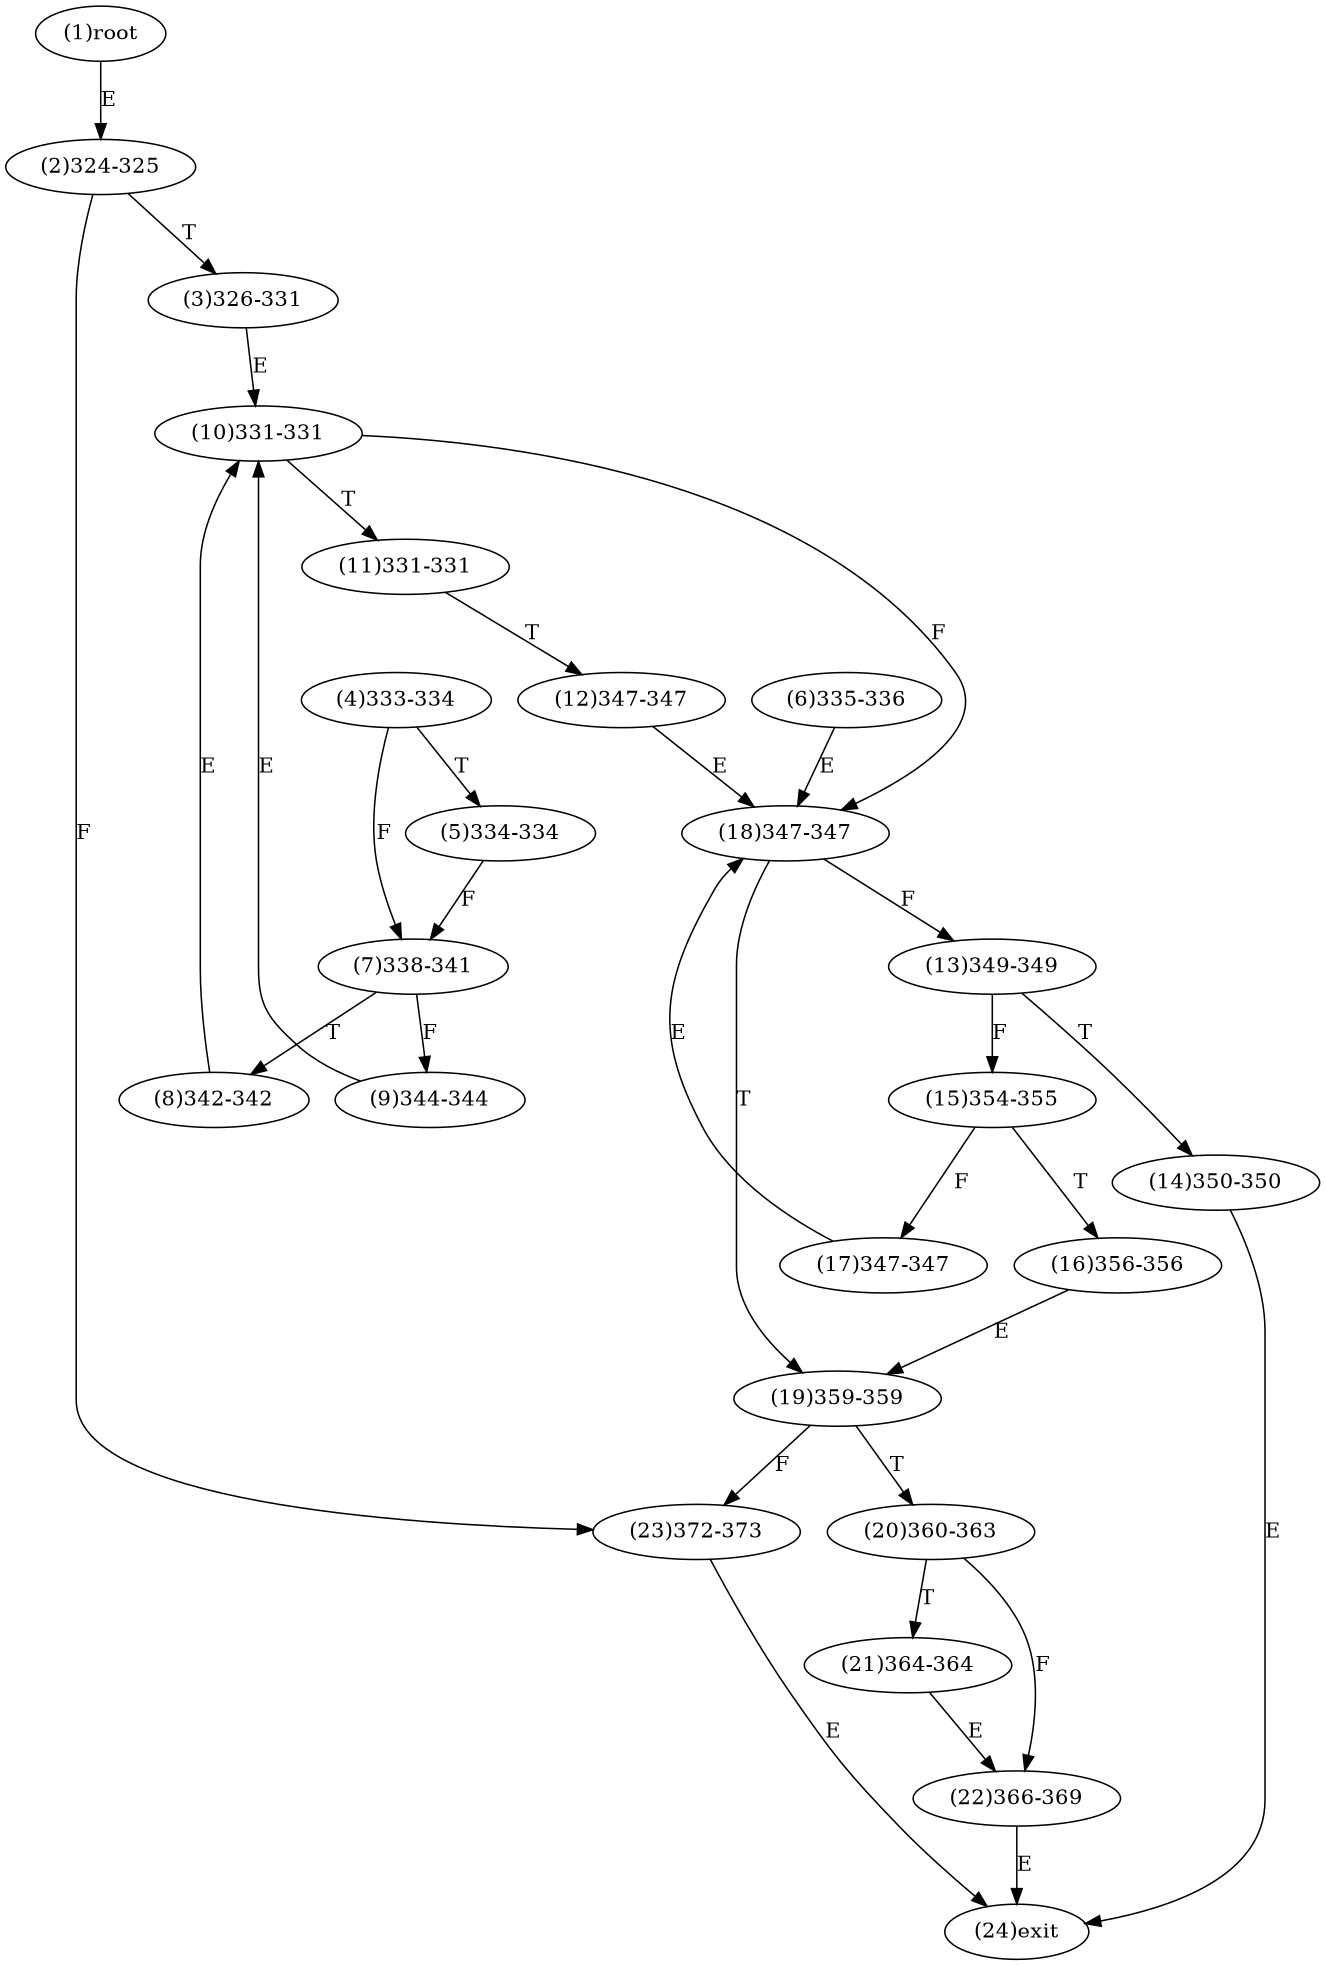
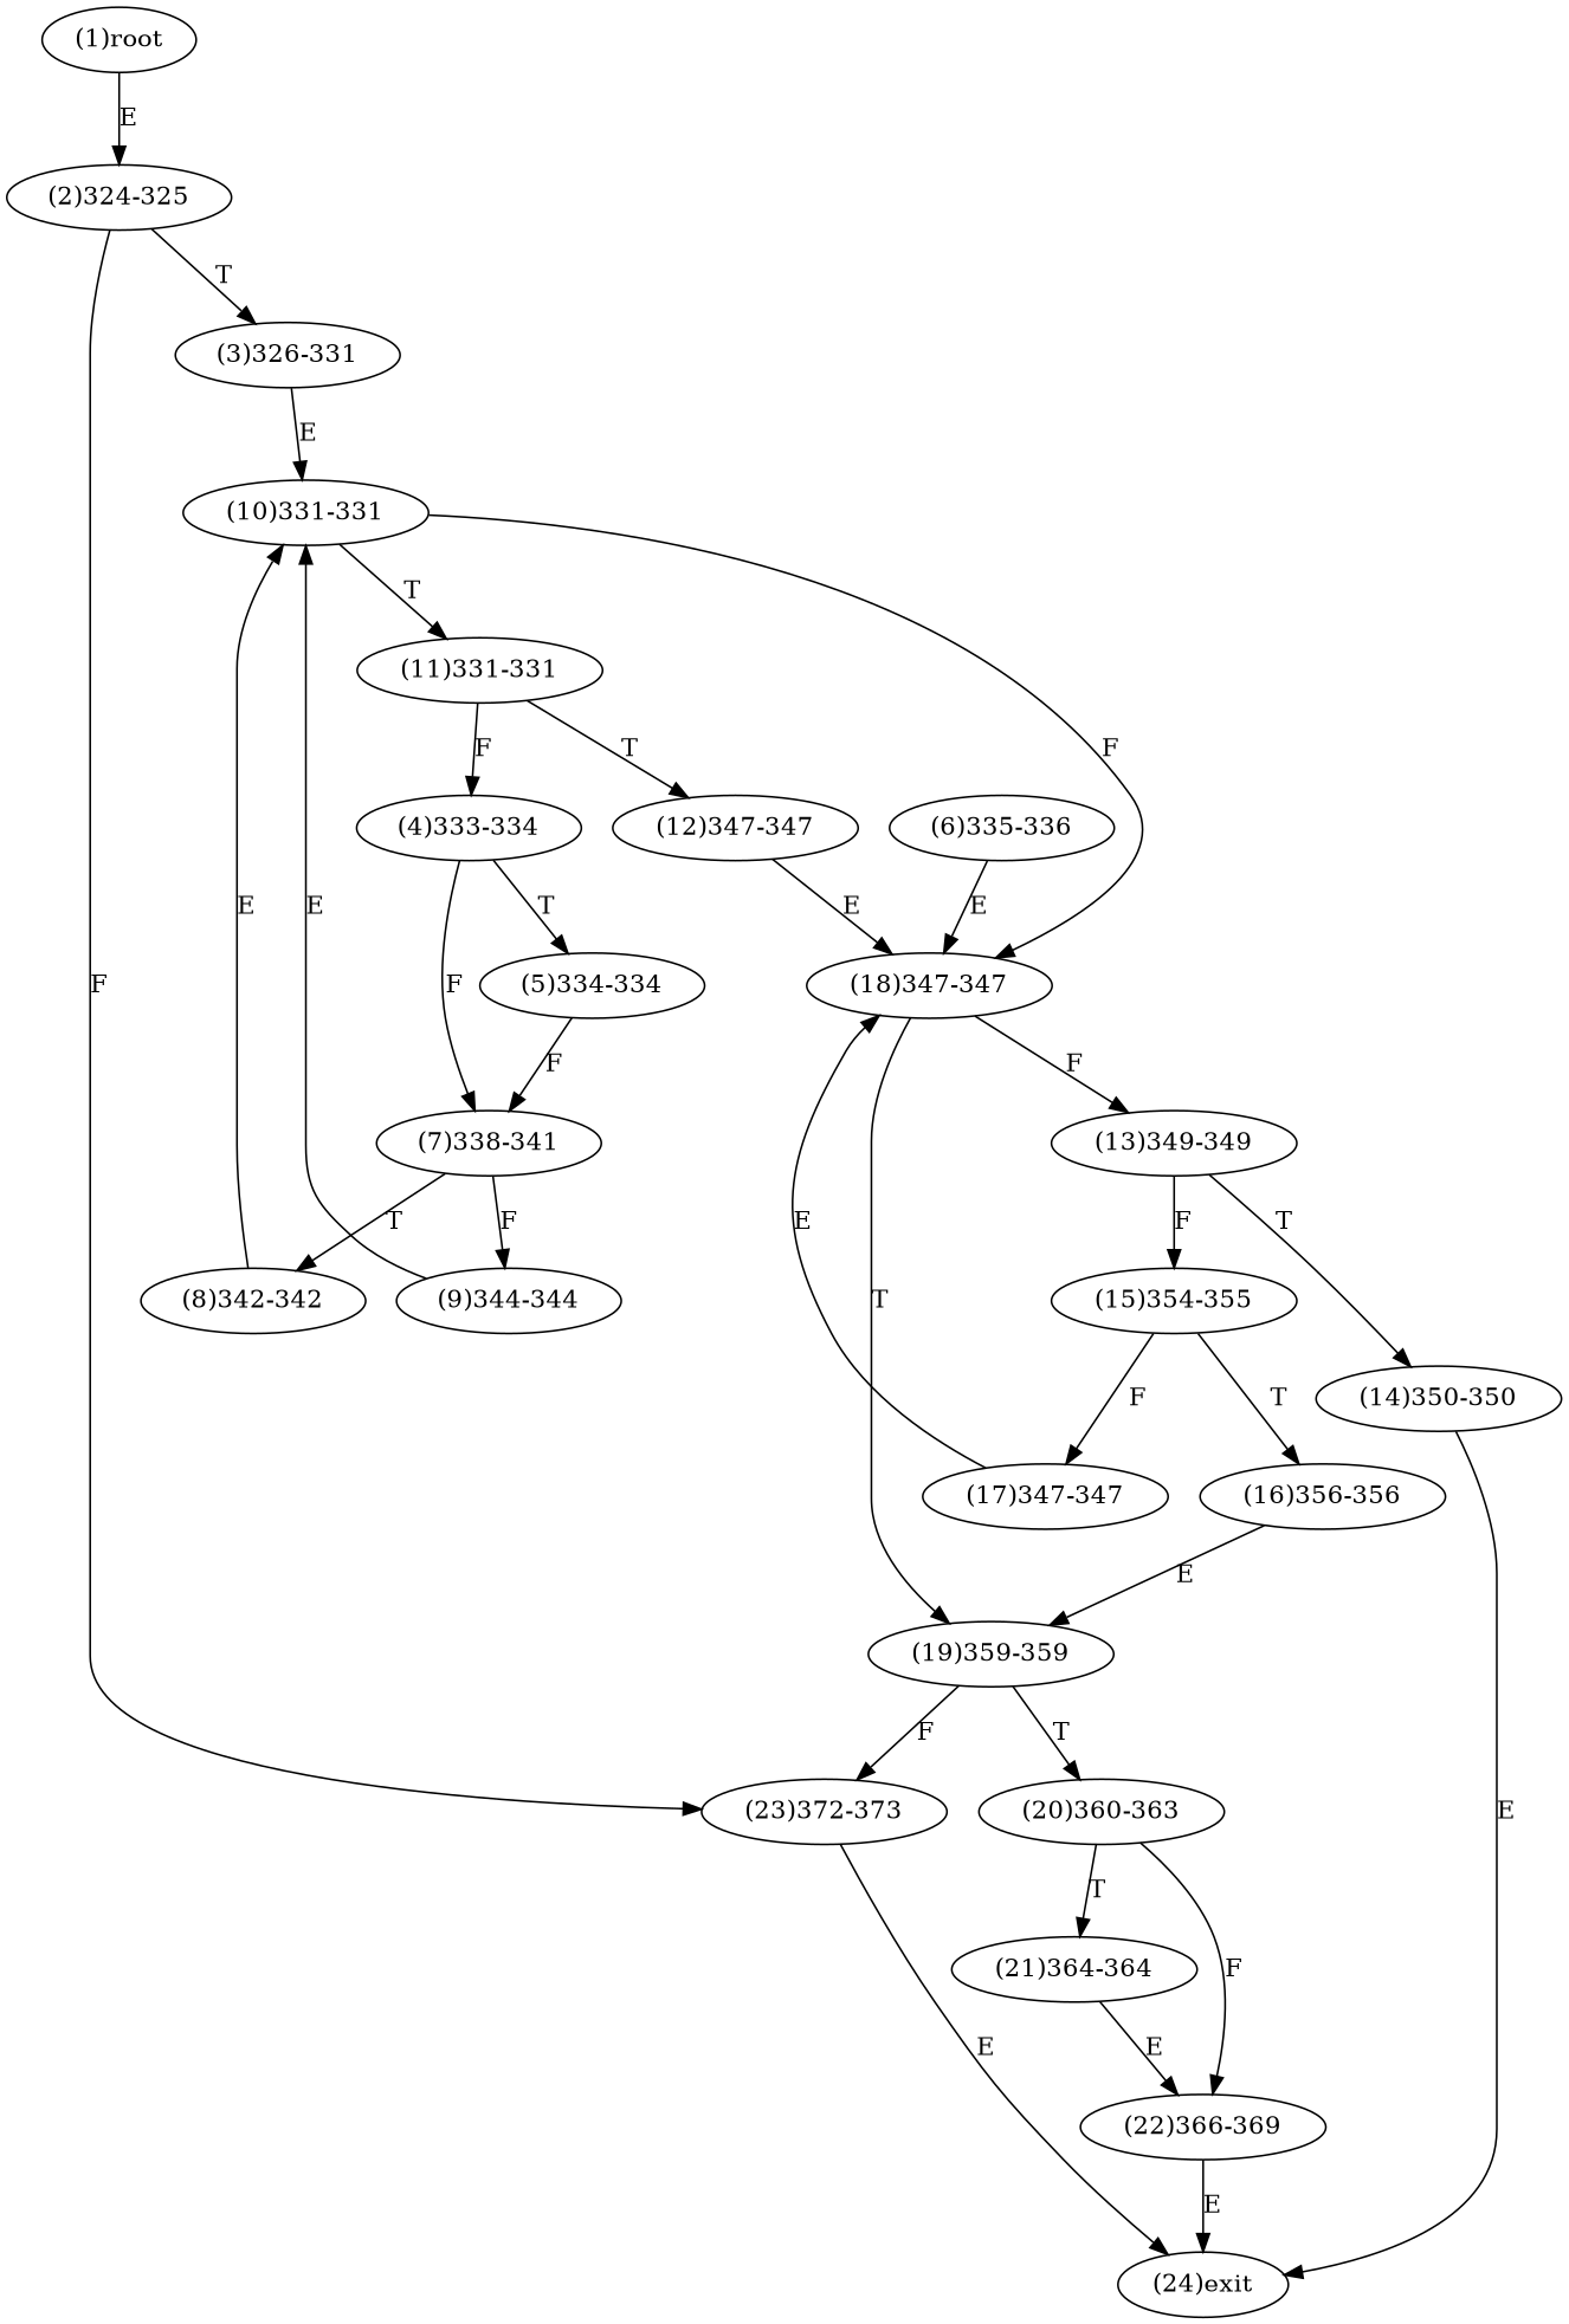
  digraph {
    n1 [label="(1)root"]
    n2 [label="(2)324-325"]
    n3 [label="(3)326-331"]
    n4 [label="(23)372-373"]
    n5 [label="(10)331-331"]
    n6 [label="(24)exit"]
    n7 [label="(18)347-347"]
    n8 [label="(11)331-331"]
    n9 [label="(4)333-334"]
    n10 [label="(5)334-334"]
    n11 [label="(7)338-341"]
    n12 [label="(8)342-342"]
    n13 [label="(9)344-344"]
    n14 [label="(6)335-336"]
    n15 [label="(13)349-349"]
    n16 [label="(19)359-359"]
    n17 [label="(12)347-347"]
    n18 [label="(14)350-350"]
    n19 [label="(15)354-355"]
    n20 [label="(17)347-347"]
    n21 [label="(16)356-356"]
    n22 [label="(20)360-363"]
    n23 [label="(21)364-364"]
    n24 [label="(22)366-369"]
    n1 -> n2 [label=E]
    n2 -> n3 [label=T]
    n2 -> n4 [label=F]
    n3 -> n5 [label=E]
    n4 -> n6 [label=E]
    n5 -> n7 [label=F]
    n5 -> n8 [label=T]
    n7 -> n15 [label=F]
    n7 -> n16 [label=T]
+   n8 -> n9 [label=F]
    n8 -> n17 [label=T]
    n9 -> n10 [label=T]
    n9 -> n11 [label=F]
    n10 -> n11 [label=F]
    n11 -> n12 [label=T]
    n11 -> n13 [label=F]
    n12 -> n5 [label=E]
    n13 -> n5 [label=E]
    n14 -> n7 [label=E]
    n15 -> n18 [label=T]
    n15 -> n19 [label=F]
    n16 -> n4 [label=F]
    n16 -> n22 [label=T]
    n17 -> n7 [label=E]
    n18 -> n6 [label=E]
    n19 -> n20 [label=F]
    n19 -> n21 [label=T]
    n20 -> n7 [label=E]
    n21 -> n16 [label=E]
    n22 -> n23 [label=T]
    n22 -> n24 [label=F]
    n23 -> n24 [label=E]
    n24 -> n6 [label=E]
  }
